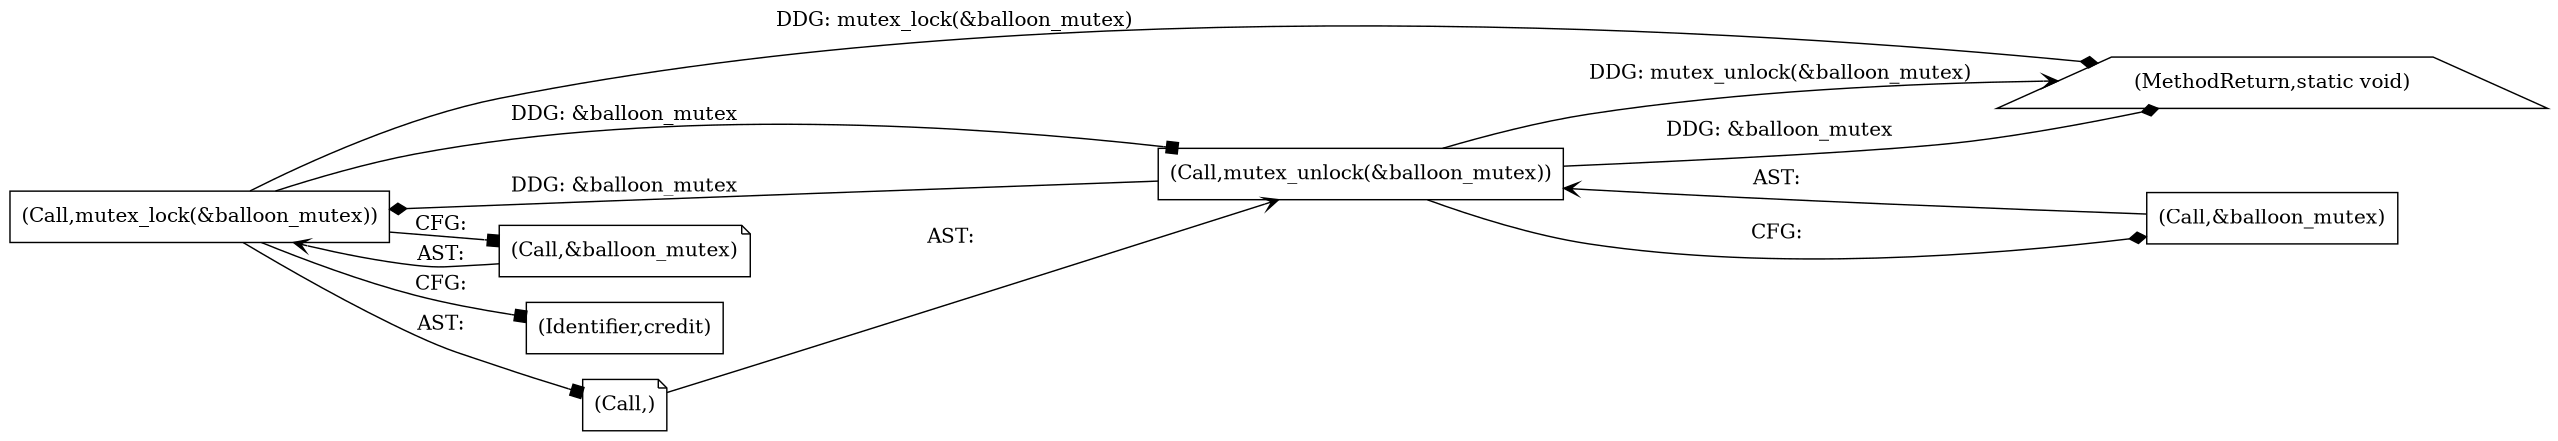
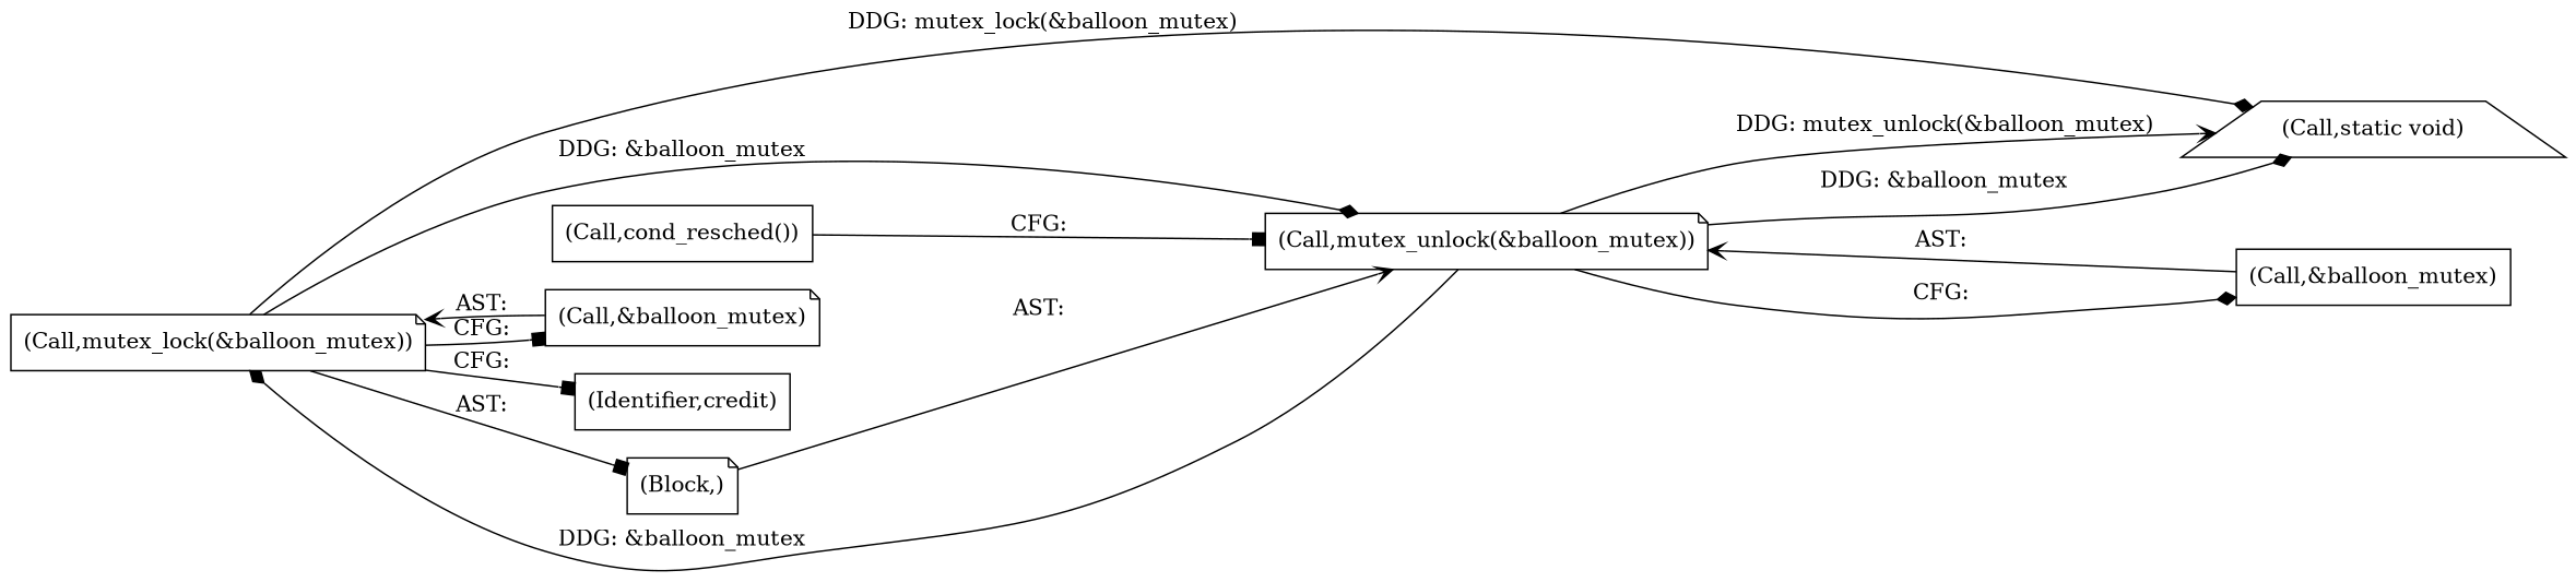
  digraph {
    rankdir=LR
    node [shape=box]
    edge [arrowhead=diamond]
-   n1 [label="(Call,mutex_lock(&balloon_mutex))"]
-   n2 [label="(Call,mutex_unlock(&balloon_mutex))"]
-   n3 [label="(MethodReturn,static void)" shape=trapezium]
-   n4 [label="(Call,)" shape=note]
+   n1 [label="(Call,mutex_lock(&balloon_mutex))" shape=note]
+   n2 [label="(Call,mutex_unlock(&balloon_mutex))" shape=note]
+   n3 [label="(Call,static void)" shape=trapezium]
+   n4 [label="(Block,)" shape=note]
    n5 [label="(Call,&balloon_mutex)" shape=note]
    n6 [label="(Identifier,credit)"]
    n7 [label="(Call,&balloon_mutex)"]
-   n1 -> n2 [arrowhead=box label="DDG: &balloon_mutex"]
+   n8 [label="(Call,cond_resched())"]
+   n1 -> n2 [label="DDG: &balloon_mutex"]
    n1 -> n3 [label="DDG: mutex_lock(&balloon_mutex)"]
    n1 -> n4 [arrowhead=box label="AST: "]
    n1 -> n5 [arrowhead=box label="CFG: "]
    n1 -> n6 [arrowhead=box label="CFG: "]
    n2 -> n1 [label="DDG: &balloon_mutex"]
    n2 -> n3 [arrowhead=vee label="DDG: mutex_unlock(&balloon_mutex)"]
    n2 -> n3 [label="DDG: &balloon_mutex"]
    n2 -> n7 [label="CFG: "]
    n4 -> n2 [arrowhead=vee label="AST: "]
    n5 -> n1 [arrowhead=vee label="AST: "]
    n7 -> n2 [arrowhead=vee label="AST: "]
+   n8 -> n2 [arrowhead=box label="CFG: "]
  }
